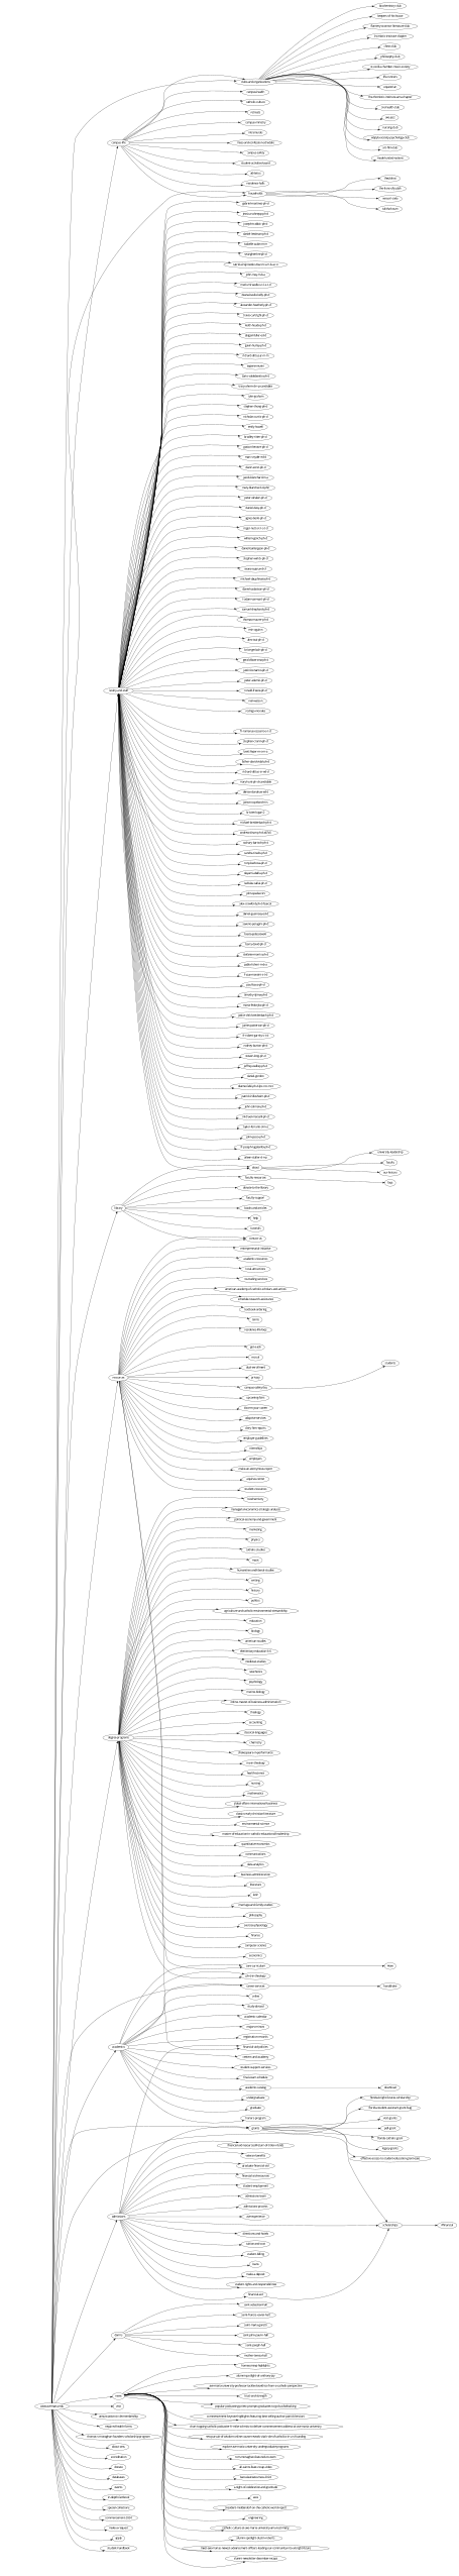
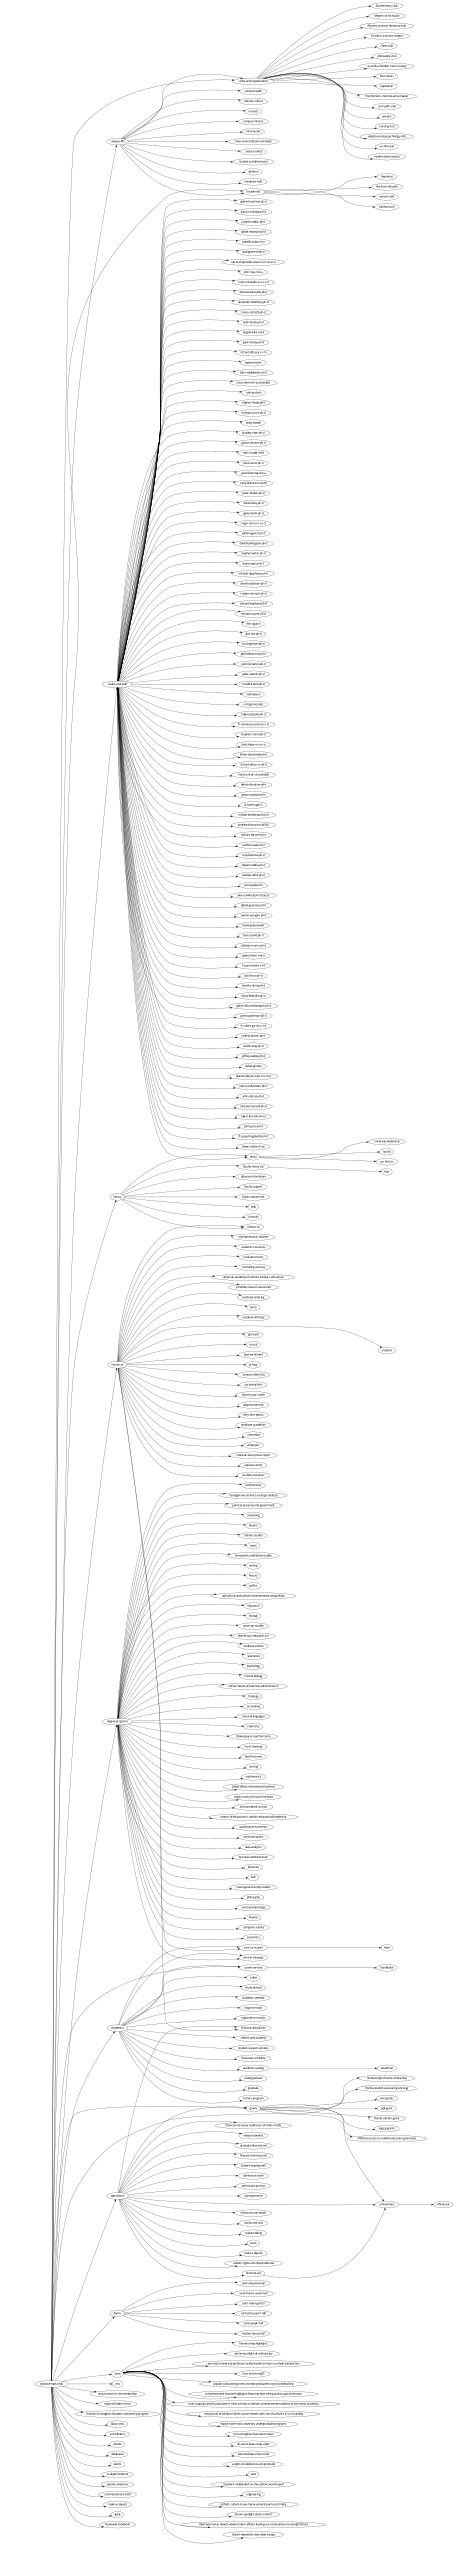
  digraph {
    fontname="Open Sans"
    pack=false
    rankdir=LR
    node [fontname="Open Sans"]
    edge [fontname="Open Sans"]
    "clubs-and-organizations"
    "chess-club"
    "philosophy-club"
    "st-cecilia-chamber-music-society"
    "life-runners"
    equestrian
    "the-thomistic-institute-amu-chapter"
    "pre-health-club"
    "ave-jazz"
    "nursing-club"
    "wojtyla-society-psychology-club"
    "art-film-club"
    "model-united-nations"
    "biochemistry-club"
    "keepers-of-his-house"
    "flannery-oconnor-literature-club"
    "thomistic-institute-chapter"
    "campus-life"
    "campus-health"
    "catholic-culture"
    retreats
    "campus-ministry"
    intramurals
    "mass-and-confession-schedule"
    "campus-safety"
    households
    "student-activities-board"
    athletics
    "residence-halls"
    theotokos
    "the-lions-of-judah"
    "verso-il-cielo"
    "talitha-koum"
    scholarships
    "#financial"
    resources
    "schedule-research-assistance"
    "textbook-ordering"
    terms
    "contact-us"
    "residence-life-faqs"
    "get-a-job"
    recruit
    "dual-enrollment"
    privacy
    "campus-safety-faq"
    "upcoming-fairs"
    "discern-your-career"
    "financial-aid-policies"
    "adaptive-services"
    "clery-fire-reports"
    "employer-guidelines"
    internships
    employers
    "make-an-anonymous-report"
    "aquinas-center"
    "student-resources"
    "entrepreneurial-initiative"
    "academic-resources"
    "local-attractions"
    "counseling-services"
    "american-academy-of-catholic-scholars-and-artists"
    "core-curriculum"
    students
    "#see"
    grants
    "legacy-grants"
    "effective-access-to-student-education-grant-ease"
    "florida-bright-futures-scholarship"
    "florida-student-assistant-grant-fsag"
    "visit-grants"
    "pell-grant"
    "florida-catholic-grant"
    dorms
    "saint-sebastian-hall"
    "saint-francis-xavier-hall"
    "saint-maria-goretti"
    "saint-john-paul-ii-hall"
    "saint-joseph-hall"
    "mother-teresa-hall"
    "academic-catalog"
    download
    "career-services"
    handshake
    news
    "all-saints-feast-recap-video"
    "baccalaureate-mass-2024"
    "a-night-of-celebration-and-gratitude"
    aces
    "president-middendorf-on-the-catholic-world-report"
    engineering
    "catholic-culture-at-ave-maria-university-amu-testimony"
    "alumni-spotlight-dustin-roberts"
    "meet-ave-marias-newest-advancement-officers-leading-our-community-into-a-bright-future"
    "alumni-newsletter-december-recaps"
    "homecoming-highlights"
    "alumni-spotlight-dr-anthony-jay"
    "ave-maria-university-professor-tackles-bioethics-from-a-catholic-perspective"
    "trust-and-strength"
    "popular-podcasting-priest-prompts-graduates-to-go-bushwhacking"
    "commencement-keynote-highlights-featuring-best-selling-author-patrick-lencioni"
    "chart-topping-catholic-podcaster-fr-mike-schmitz-to-deliver-commencement-address-at-ave-maria-university"
    "new-pursuit-of-wisdom-online-course-reveals-vital-role-of-catholics-in-u-s-founding"
    "explore-ave-maria-university-undergraduate-programs"
    "tom-monaghan-featured-on-ewtn"
    "financial-aid"
    admissions
    "make-a-deposit"
    "student-rights-and-responsibilities"
    "financial-aid-resources#return-of-title-iv-funds"
    "veteran-benefits"
    "graduate-financial-aid"
    "financial-aid-resources"
    "student-employment"
    "admissions-team"
    "admissions-process"
    "ave-experience"
    "directions-and-hotels"
    "tuition-and-cost"
    "student-billing"
    loans
    library
    "donate-to-the-library"
    "faculty-support"
    about
    "books-and-articles"
    help
    "faculty-resources"
    tutorials
    "university-leadership"
    faculty
    "our-history"
    faqs
    "degree-programs"
    "marine-biology"
    "online-master-of-business-administration"
    theology
    accounting
    "classical-languages"
    chemistry
    "shakespeare-in-performance"
    "ma-in-theology"
    "health-science"
    nursing
    mathematics
    "global-affairs-international-business"
    "classics-early-christian-literature"
    "environmental-science"
    "master-of-education-in-catholic-educational-leadership"
    "quantitative-economics"
    communications
    "ph-d-in-theology"
    "data-analytics"
    "business-administration"
    literature
    latin
    "marriage-and-family-studies"
    philosophy
    "computer-science"
    "exercise-physiology"
    finance
    economics
    biochemistry
    "managerial-economics-strategic-analysis"
    "political-economy-and-government"
    marketing
    physics
    "catholic-studies"
    music
    history
    "humanities-and-liberal-studies"
    writing
    politics
    "agriculture-and-catholic-environmental-stewardship"
    education
    biology
    "american-studies"
    "elementary-education-k-6"
    "medieval-studies"
    catechetics
    psychology
    "faculty-and-staff"
    "michael-marsalli-ph-d"
    "taylor-ferranti-d-m-a"
    "john-jasso-ph-d"
    "fr-joseph-lugalambi-ph-d"
    "aileen-staller-d-n-p"
    "gabriel-martinez-ph-d"
    "jessica-schnepp-ph-d"
    "joseph-trabbic-ph-d"
    "daniel-lendman-ph-d"
    "isabelle-aubin-m-m"
    "seunghee-lee-ph-d"
    "patricia-hojnowski-diaz-m-s-m-b-a-r-n"
    "john-may-m-b-a"
    "mark-miravalle-s-t-l-s-t-d"
    "deana-basile-kelly-ph-d"
    "alexander-heatherly-ph-d"
    "travis-curtright-ph-d"
    "keith-houde-ph-d"
    "abigail-fuller-ed-d"
    "gavin-hurley-ph-d"
    "richard-dittus-jr-m-m"
    "eugene-munin"
    "dario-valdebenito-ph-d"
    "tracy-ahern-d-n-p-candidate"
    "tyler-graham"
    "stephen-thong-ph-d"
    "nicholas-curtis-ph-d"
    "emily-howell"
    "bradley-ritter-ph-d"
    "gaston-lenotre-ph-d"
    "marc-snyder-ed-d"
    "diann-ecret-ph-d"
    "jacob-blanchard-m-a"
    "mary-blanchard-d-phil"
    "peter-whalen-ph-d"
    "daniel-davy-ph-d"
    "agnes-berki-ph-d"
    "roger-nutt-s-t-l-s-t-d"
    "william-gonch-ph-d"
    "daniel-baillargeon-ph-d"
    "stephen-wirick-ph-d"
    "seana-sugrue-d-c-l"
    "michael-dauphinais-ph-d"
    "daniel-sadasivan-ph-d"
    "t-adam-van-wart-ph-d"
    "samuel-shephard-ph-d"
    "thomas-maurer-ph-d"
    "erin-oguinn"
    "alex-tsai-ph-d"
    "brice-gerlach-ph-d"
    "gerald-boersma-ph-d"
    "justin-bonanno-ph-d"
    "peter-adamic-ph-d"
    "ronald-freeze-ph-d"
    "neil-watson"
    "rodrigo-morales"
+   "lidiya-zubytska-ph-d"
    "fr-romanus-cessario-s-t-d"
    "stephen-cronin-ph-d"
    "brett-feger-m-s-m-a"
    "father-david-vidal-ph-d"
    "richard-dittus-sr-ed-d"
    "mary-hunt-ph-d-candidate"
    "denise-donahue-ed-d"
    "jamon-copeland-m-s"
    "kristen-logan-2"
    "michael-breidenbach-ph-d"
    "andrew-dinan-ph-d-ab7a5"
    "zachary-bartsch-ph-d"
    "sandra-tirado-ph-d"
    "tony-barbosa-ph-d"
    "dayami-abella-ph-d"
    "ladislav-sallai-ph-d"
    "john-spadaccini"
    "alex-crawford-ph-d-fsascot"
    "daniel-guernsey-ed-d"
    "saverio-perugini-ph-d"
    "beata-jadaszewski"
    "barry-david-ph-d"
    "stefanie-morris-ph-d"
    "pablo-licheri-m-b-a"
    "fr-guy-mansini-s-t-d"
    "paul-baxa-ph-d"
    "timothy-iijima-ph-d"
    "maria-fedoryka-ph-d"
    "janice-chik-breidenbach-ph-d"
    "james-patterson-ph-d"
    "fr-robert-garrity-s-t-d"
    "rodney-burton-ph-d"
    "steven-long-ph-d"
    "jeffrey-walkey-ph-d"
    "daniel-gordon"
    "dianne-fabii-ph-d-lpc-ncc-mcc"
    "patrick-hillesheim-ph-d"
    "john-colman-ph-d"
    academics
    "final-exam-schedule"
    undergraduate
    graduate
    "honors-program"
    online
    "study-abroad"
    "academic-calendar"
    "majors-minors"
    "registration-records"
    "centers-and-academy"
    "student-support-services"
    "www.avemaria.edu"
    visit
    "annunciation-circle-membership"
    "required-health-forms"
    "thomas-s-monaghan-founders-scholarship-program"
    "about-amu"
    accreditation
    donate
    databases
    events
    "in-depth-factbook"
    "special-collections"
    "commencement-2024"
    "make-a-request"
    apply
-   "student-handbook"
+   "student-handbook" [label="hojnowski-handbook"]
    "clubs-and-organizations" -> "chess-club"
    "clubs-and-organizations" -> "philosophy-club"
    "clubs-and-organizations" -> "st-cecilia-chamber-music-society"
    "clubs-and-organizations" -> "life-runners"
    "clubs-and-organizations" -> equestrian
    "clubs-and-organizations" -> "the-thomistic-institute-amu-chapter"
    "clubs-and-organizations" -> "pre-health-club"
    "clubs-and-organizations" -> "ave-jazz"
    "clubs-and-organizations" -> "nursing-club"
    "clubs-and-organizations" -> "wojtyla-society-psychology-club"
    "clubs-and-organizations" -> "art-film-club"
    "clubs-and-organizations" -> "model-united-nations"
    "clubs-and-organizations" -> "biochemistry-club"
    "clubs-and-organizations" -> "keepers-of-his-house"
    "clubs-and-organizations" -> "flannery-oconnor-literature-club"
    "clubs-and-organizations" -> "thomistic-institute-chapter"
    "campus-life" -> "clubs-and-organizations"
    "campus-life" -> "campus-health"
    "campus-life" -> "catholic-culture"
    "campus-life" -> retreats
    "campus-life" -> "campus-ministry"
    "campus-life" -> intramurals
    "campus-life" -> "mass-and-confession-schedule"
    "campus-life" -> "campus-safety"
    "campus-life" -> households
    "campus-life" -> "student-activities-board"
    "campus-life" -> athletics
    "campus-life" -> "residence-halls"
    households -> theotokos
    households -> "the-lions-of-judah"
    households -> "verso-il-cielo"
    households -> "talitha-koum"
    scholarships -> "#financial"
    resources -> "schedule-research-assistance"
    resources -> "textbook-ordering"
    resources -> terms
    resources -> "contact-us"
    resources -> "residence-life-faqs"
    resources -> "get-a-job"
    resources -> recruit
    resources -> "dual-enrollment"
    resources -> privacy
    resources -> "campus-safety-faq"
    resources -> "upcoming-fairs"
    resources -> "discern-your-career"
    resources -> "financial-aid-policies"
    resources -> "adaptive-services"
    resources -> "clery-fire-reports"
    resources -> "employer-guidelines"
    resources -> internships
    resources -> employers
    resources -> "make-an-anonymous-report"
    resources -> "aquinas-center"
    resources -> "student-resources"
    resources -> "entrepreneurial-initiative"
    resources -> "academic-resources"
    resources -> "local-attractions"
    resources -> "counseling-services"
    resources -> "american-academy-of-catholic-scholars-and-artists"
    resources -> "core-curriculum"
-   "campus-safety-faq" -> students
+   resources -> students
    "core-curriculum" -> "#see"
    grants -> "legacy-grants"
    grants -> "effective-access-to-student-education-grant-ease"
    grants -> "florida-bright-futures-scholarship"
    grants -> "florida-student-assistant-grant-fsag"
    grants -> "visit-grants"
    grants -> "pell-grant"
    grants -> "florida-catholic-grant"
    dorms -> "saint-sebastian-hall"
    dorms -> "saint-francis-xavier-hall"
    dorms -> "saint-maria-goretti"
    dorms -> "saint-john-paul-ii-hall"
    dorms -> "saint-joseph-hall"
    dorms -> "mother-teresa-hall"
    "academic-catalog" -> download
    "career-services" -> handshake
    news -> "all-saints-feast-recap-video"
    news -> "baccalaureate-mass-2024"
    news -> "a-night-of-celebration-and-gratitude"
    news -> aces
    news -> "president-middendorf-on-the-catholic-world-report"
    news -> engineering
    news -> "catholic-culture-at-ave-maria-university-amu-testimony"
    news -> "alumni-spotlight-dustin-roberts"
    news -> "meet-ave-marias-newest-advancement-officers-leading-our-community-into-a-bright-future"
    news -> "alumni-newsletter-december-recaps"
    news -> "homecoming-highlights"
    news -> "alumni-spotlight-dr-anthony-jay"
    news -> "ave-maria-university-professor-tackles-bioethics-from-a-catholic-perspective"
    news -> "trust-and-strength"
    news -> "popular-podcasting-priest-prompts-graduates-to-go-bushwhacking"
    news -> "commencement-keynote-highlights-featuring-best-selling-author-patrick-lencioni"
    news -> "chart-topping-catholic-podcaster-fr-mike-schmitz-to-deliver-commencement-address-at-ave-maria-university"
    news -> "new-pursuit-of-wisdom-online-course-reveals-vital-role-of-catholics-in-u-s-founding"
    news -> "explore-ave-maria-university-undergraduate-programs"
    news -> "tom-monaghan-featured-on-ewtn"
    "financial-aid" -> scholarships
    admissions -> scholarships
    admissions -> "financial-aid-policies"
    admissions -> grants
    admissions -> "financial-aid"
    admissions -> "make-a-deposit"
    admissions -> "student-rights-and-responsibilities"
    admissions -> "financial-aid-resources#return-of-title-iv-funds"
    admissions -> "veteran-benefits"
    admissions -> "graduate-financial-aid"
    admissions -> "financial-aid-resources"
    admissions -> "student-employment"
    admissions -> "admissions-team"
    admissions -> "admissions-process"
    admissions -> "ave-experience"
    admissions -> "directions-and-hotels"
    admissions -> "tuition-and-cost"
    admissions -> "student-billing"
    admissions -> loans
    library -> "contact-us"
    library -> "donate-to-the-library"
    library -> "faculty-support"
    library -> about
    library -> "books-and-articles"
    library -> help
    library -> "faculty-resources"
    library -> tutorials
    about -> "university-leadership"
    about -> faculty
    about -> "our-history"
    "faculty-resources" -> faqs
    "degree-programs" -> "marine-biology"
    "degree-programs" -> "online-master-of-business-administration"
    "degree-programs" -> theology
    "degree-programs" -> accounting
    "degree-programs" -> "classical-languages"
    "degree-programs" -> chemistry
    "degree-programs" -> "shakespeare-in-performance"
    "degree-programs" -> "ma-in-theology"
    "degree-programs" -> "health-science"
    "degree-programs" -> nursing
    "degree-programs" -> mathematics
    "degree-programs" -> "global-affairs-international-business"
    "degree-programs" -> "classics-early-christian-literature"
    "degree-programs" -> "environmental-science"
    "degree-programs" -> "master-of-education-in-catholic-educational-leadership"
    "degree-programs" -> "quantitative-economics"
    "degree-programs" -> communications
    "degree-programs" -> "ph-d-in-theology"
    "degree-programs" -> "data-analytics"
    "degree-programs" -> "business-administration"
    "degree-programs" -> literature
    "degree-programs" -> latin
    "degree-programs" -> "marriage-and-family-studies"
    "degree-programs" -> philosophy
    "degree-programs" -> "computer-science"
    "degree-programs" -> "exercise-physiology"
    "degree-programs" -> finance
    "degree-programs" -> economics
    "degree-programs" -> biochemistry
    "degree-programs" -> "managerial-economics-strategic-analysis"
    "degree-programs" -> "political-economy-and-government"
    "degree-programs" -> marketing
    "degree-programs" -> physics
    "degree-programs" -> "catholic-studies"
    "degree-programs" -> music
    "degree-programs" -> history
    "degree-programs" -> "humanities-and-liberal-studies"
    "degree-programs" -> writing
    "degree-programs" -> politics
    "degree-programs" -> "agriculture-and-catholic-environmental-stewardship"
    "degree-programs" -> education
    "degree-programs" -> biology
    "degree-programs" -> "american-studies"
    "degree-programs" -> "elementary-education-k-6"
    "degree-programs" -> "medieval-studies"
    "degree-programs" -> catechetics
    "degree-programs" -> psychology
    "faculty-and-staff" -> about
    "faculty-and-staff" -> "michael-marsalli-ph-d"
    "faculty-and-staff" -> "taylor-ferranti-d-m-a"
    "faculty-and-staff" -> "john-jasso-ph-d"
    "faculty-and-staff" -> "fr-joseph-lugalambi-ph-d"
    "faculty-and-staff" -> "aileen-staller-d-n-p"
    "faculty-and-staff" -> "gabriel-martinez-ph-d"
    "faculty-and-staff" -> "jessica-schnepp-ph-d"
    "faculty-and-staff" -> "joseph-trabbic-ph-d"
    "faculty-and-staff" -> "daniel-lendman-ph-d"
    "faculty-and-staff" -> "isabelle-aubin-m-m"
    "faculty-and-staff" -> "seunghee-lee-ph-d"
    "faculty-and-staff" -> "patricia-hojnowski-diaz-m-s-m-b-a-r-n"
    "faculty-and-staff" -> "john-may-m-b-a"
    "faculty-and-staff" -> "mark-miravalle-s-t-l-s-t-d"
    "faculty-and-staff" -> "deana-basile-kelly-ph-d"
    "faculty-and-staff" -> "alexander-heatherly-ph-d"
    "faculty-and-staff" -> "travis-curtright-ph-d"
    "faculty-and-staff" -> "keith-houde-ph-d"
    "faculty-and-staff" -> "abigail-fuller-ed-d"
    "faculty-and-staff" -> "gavin-hurley-ph-d"
    "faculty-and-staff" -> "richard-dittus-jr-m-m"
    "faculty-and-staff" -> "eugene-munin"
    "faculty-and-staff" -> "dario-valdebenito-ph-d"
    "faculty-and-staff" -> "tracy-ahern-d-n-p-candidate"
    "faculty-and-staff" -> "tyler-graham"
    "faculty-and-staff" -> "stephen-thong-ph-d"
    "faculty-and-staff" -> "nicholas-curtis-ph-d"
    "faculty-and-staff" -> "emily-howell"
    "faculty-and-staff" -> "bradley-ritter-ph-d"
    "faculty-and-staff" -> "gaston-lenotre-ph-d"
    "faculty-and-staff" -> "marc-snyder-ed-d"
    "faculty-and-staff" -> "diann-ecret-ph-d"
    "faculty-and-staff" -> "jacob-blanchard-m-a"
    "faculty-and-staff" -> "mary-blanchard-d-phil"
    "faculty-and-staff" -> "peter-whalen-ph-d"
    "faculty-and-staff" -> "daniel-davy-ph-d"
    "faculty-and-staff" -> "agnes-berki-ph-d"
    "faculty-and-staff" -> "roger-nutt-s-t-l-s-t-d"
    "faculty-and-staff" -> "william-gonch-ph-d"
    "faculty-and-staff" -> "daniel-baillargeon-ph-d"
    "faculty-and-staff" -> "stephen-wirick-ph-d"
    "faculty-and-staff" -> "seana-sugrue-d-c-l"
    "faculty-and-staff" -> "michael-dauphinais-ph-d"
    "faculty-and-staff" -> "daniel-sadasivan-ph-d"
    "faculty-and-staff" -> "t-adam-van-wart-ph-d"
    "faculty-and-staff" -> "samuel-shephard-ph-d"
    "faculty-and-staff" -> "thomas-maurer-ph-d"
    "faculty-and-staff" -> "erin-oguinn"
    "faculty-and-staff" -> "alex-tsai-ph-d"
    "faculty-and-staff" -> "brice-gerlach-ph-d"
    "faculty-and-staff" -> "gerald-boersma-ph-d"
    "faculty-and-staff" -> "justin-bonanno-ph-d"
    "faculty-and-staff" -> "peter-adamic-ph-d"
    "faculty-and-staff" -> "ronald-freeze-ph-d"
    "faculty-and-staff" -> "neil-watson"
    "faculty-and-staff" -> "rodrigo-morales"
+   "faculty-and-staff" -> "lidiya-zubytska-ph-d"
    "faculty-and-staff" -> "fr-romanus-cessario-s-t-d"
    "faculty-and-staff" -> "stephen-cronin-ph-d"
    "faculty-and-staff" -> "brett-feger-m-s-m-a"
    "faculty-and-staff" -> "father-david-vidal-ph-d"
    "faculty-and-staff" -> "richard-dittus-sr-ed-d"
    "faculty-and-staff" -> "mary-hunt-ph-d-candidate"
    "faculty-and-staff" -> "denise-donahue-ed-d"
    "faculty-and-staff" -> "jamon-copeland-m-s"
    "faculty-and-staff" -> "kristen-logan-2"
    "faculty-and-staff" -> "michael-breidenbach-ph-d"
    "faculty-and-staff" -> "andrew-dinan-ph-d-ab7a5"
    "faculty-and-staff" -> "zachary-bartsch-ph-d"
    "faculty-and-staff" -> "sandra-tirado-ph-d"
    "faculty-and-staff" -> "tony-barbosa-ph-d"
    "faculty-and-staff" -> "dayami-abella-ph-d"
    "faculty-and-staff" -> "ladislav-sallai-ph-d"
    "faculty-and-staff" -> "john-spadaccini"
    "faculty-and-staff" -> "alex-crawford-ph-d-fsascot"
    "faculty-and-staff" -> "daniel-guernsey-ed-d"
    "faculty-and-staff" -> "saverio-perugini-ph-d"
    "faculty-and-staff" -> "beata-jadaszewski"
    "faculty-and-staff" -> "barry-david-ph-d"
    "faculty-and-staff" -> "stefanie-morris-ph-d"
    "faculty-and-staff" -> "pablo-licheri-m-b-a"
    "faculty-and-staff" -> "fr-guy-mansini-s-t-d"
    "faculty-and-staff" -> "paul-baxa-ph-d"
    "faculty-and-staff" -> "timothy-iijima-ph-d"
    "faculty-and-staff" -> "maria-fedoryka-ph-d"
    "faculty-and-staff" -> "janice-chik-breidenbach-ph-d"
    "faculty-and-staff" -> "james-patterson-ph-d"
    "faculty-and-staff" -> "fr-robert-garrity-s-t-d"
    "faculty-and-staff" -> "rodney-burton-ph-d"
    "faculty-and-staff" -> "steven-long-ph-d"
    "faculty-and-staff" -> "jeffrey-walkey-ph-d"
    "faculty-and-staff" -> "daniel-gordon"
    "faculty-and-staff" -> "dianne-fabii-ph-d-lpc-ncc-mcc"
    "faculty-and-staff" -> "patrick-hillesheim-ph-d"
    "faculty-and-staff" -> "john-colman-ph-d"
    academics -> "core-curriculum"
    academics -> "academic-catalog"
    academics -> "career-services"
    academics -> "ph-d-in-theology"
    academics -> "final-exam-schedule"
    academics -> undergraduate
    academics -> graduate
    academics -> "honors-program"
    academics -> online
    academics -> "study-abroad"
    academics -> "academic-calendar"
    academics -> "majors-minors"
    academics -> "registration-records"
    academics -> "centers-and-academy"
    academics -> "student-support-services"
    "www.avemaria.edu" -> "clubs-and-organizations"
    "www.avemaria.edu" -> "campus-life"
    "www.avemaria.edu" -> households
    "www.avemaria.edu" -> scholarships
    "www.avemaria.edu" -> resources
    "www.avemaria.edu" -> grants
    "www.avemaria.edu" -> dorms
    "www.avemaria.edu" -> "career-services"
    "www.avemaria.edu" -> news
    "www.avemaria.edu" -> admissions
    "www.avemaria.edu" -> library
    "www.avemaria.edu" -> "degree-programs"
    "www.avemaria.edu" -> "faculty-and-staff"
    "www.avemaria.edu" -> academics
    "www.avemaria.edu" -> visit
    "www.avemaria.edu" -> "annunciation-circle-membership"
    "www.avemaria.edu" -> "required-health-forms"
    "www.avemaria.edu" -> "thomas-s-monaghan-founders-scholarship-program"
    "www.avemaria.edu" -> "about-amu"
    "www.avemaria.edu" -> accreditation
    "www.avemaria.edu" -> donate
    "www.avemaria.edu" -> databases
    "www.avemaria.edu" -> events
    "www.avemaria.edu" -> "in-depth-factbook"
    "www.avemaria.edu" -> "special-collections"
    "www.avemaria.edu" -> "commencement-2024"
    "www.avemaria.edu" -> "make-a-request"
    "www.avemaria.edu" -> apply
    "www.avemaria.edu" -> "student-handbook"
  }
